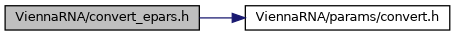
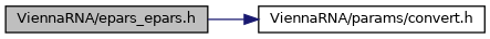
  digraph {
    rankdir=LR
    node [color=black fontname=Helvetica fontsize=10 shape=record]
-   n1 [fillcolor=grey75 fontcolor=black height=0.2 label="ViennaRNA/convert_epars.h" style=filled width=0.4]
+   n1 [fillcolor=grey75 fontcolor=black height=0.2 label="ViennaRNA/epars_epars.h" style=filled width=0.4]
    n2 [height=0.2 label="ViennaRNA/params/convert.h" width=0.4]
    n1 -> n2 [color=midnightblue fontname=Helvetica fontsize=10 labelfontname=Helvetica labelfontsize=10 style=solid]
  }
